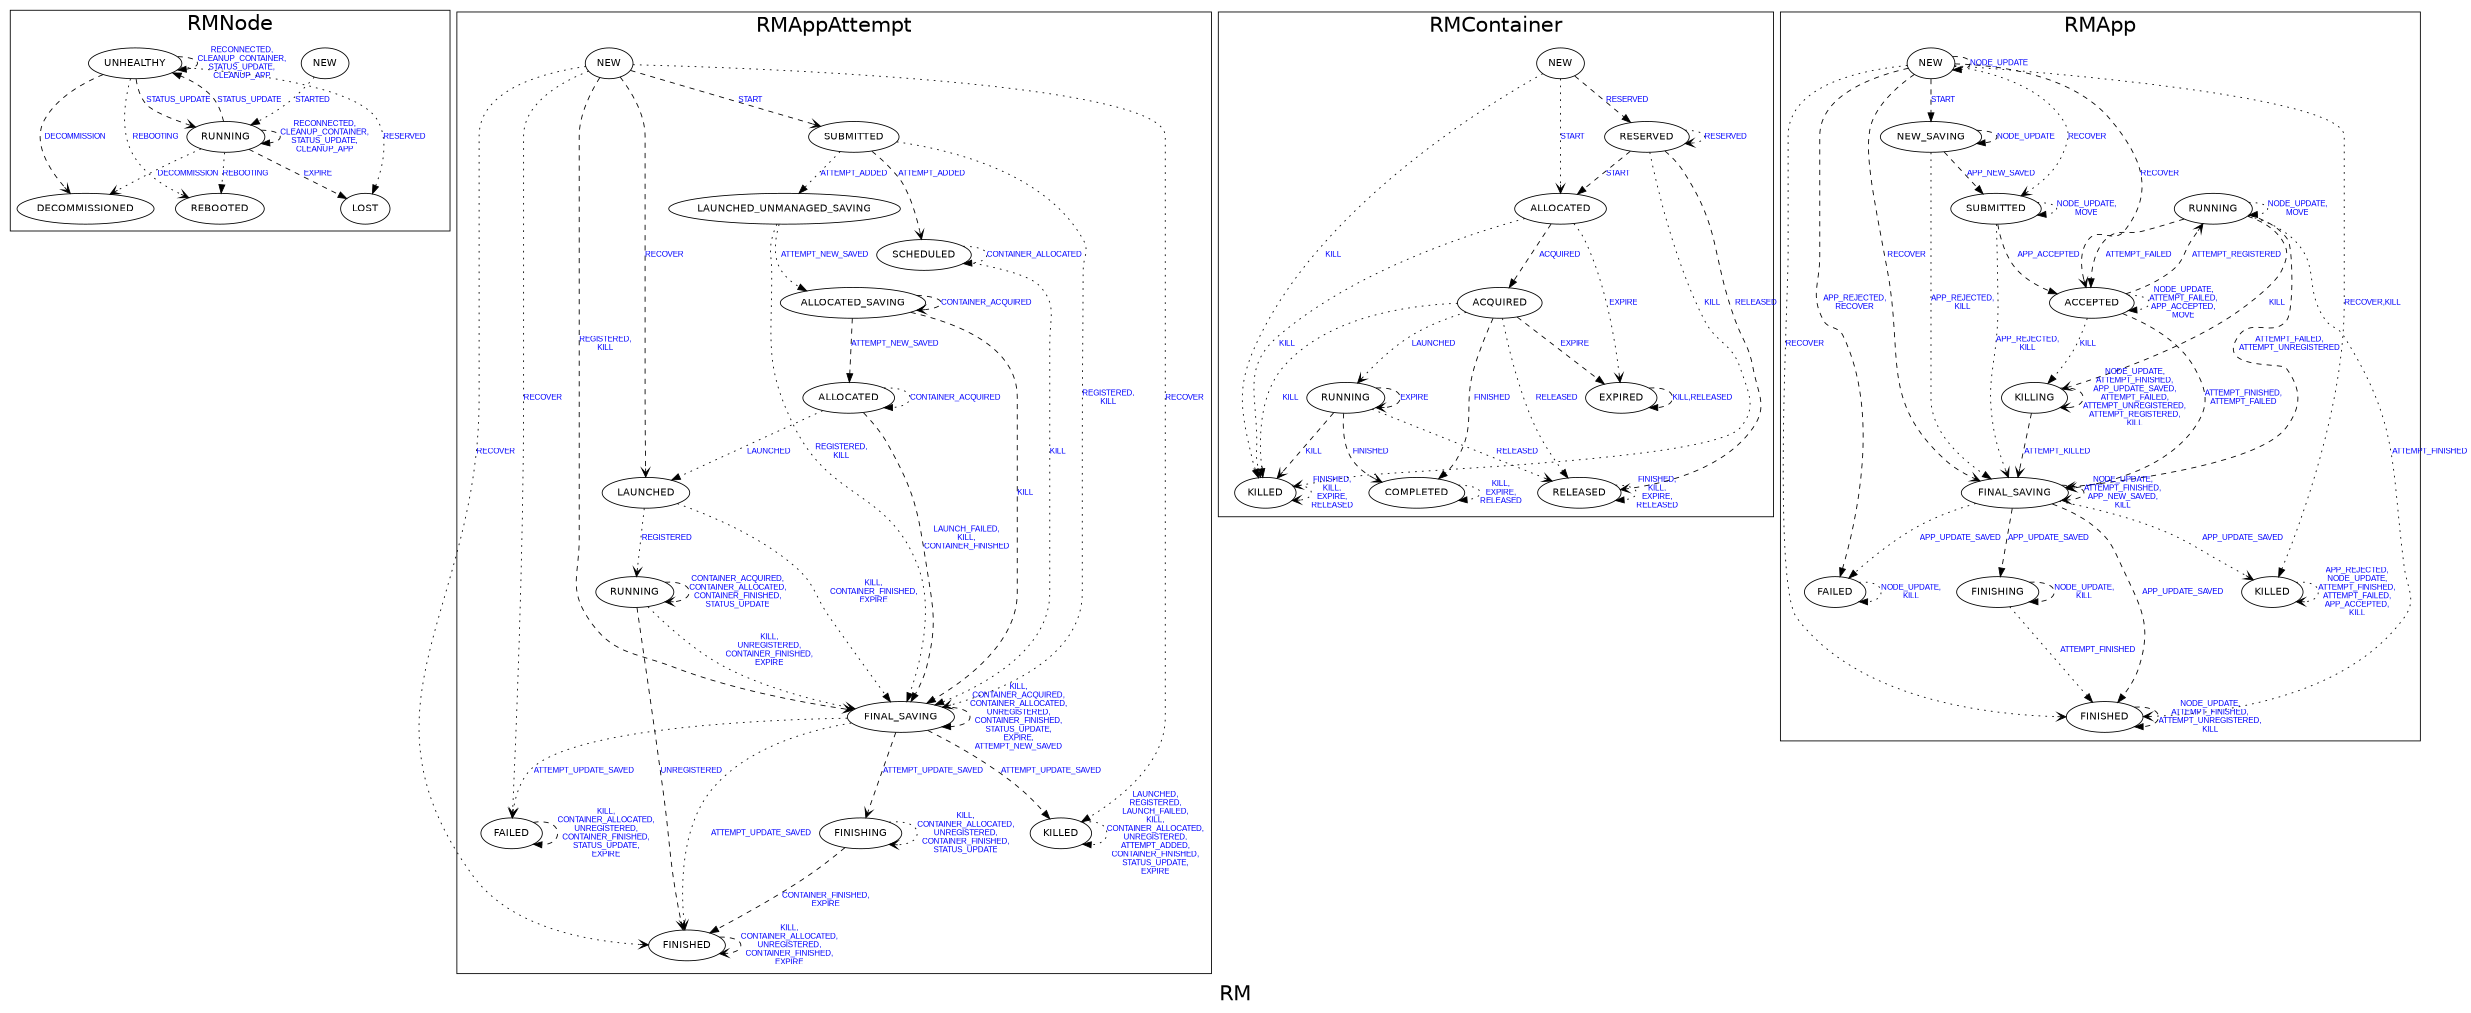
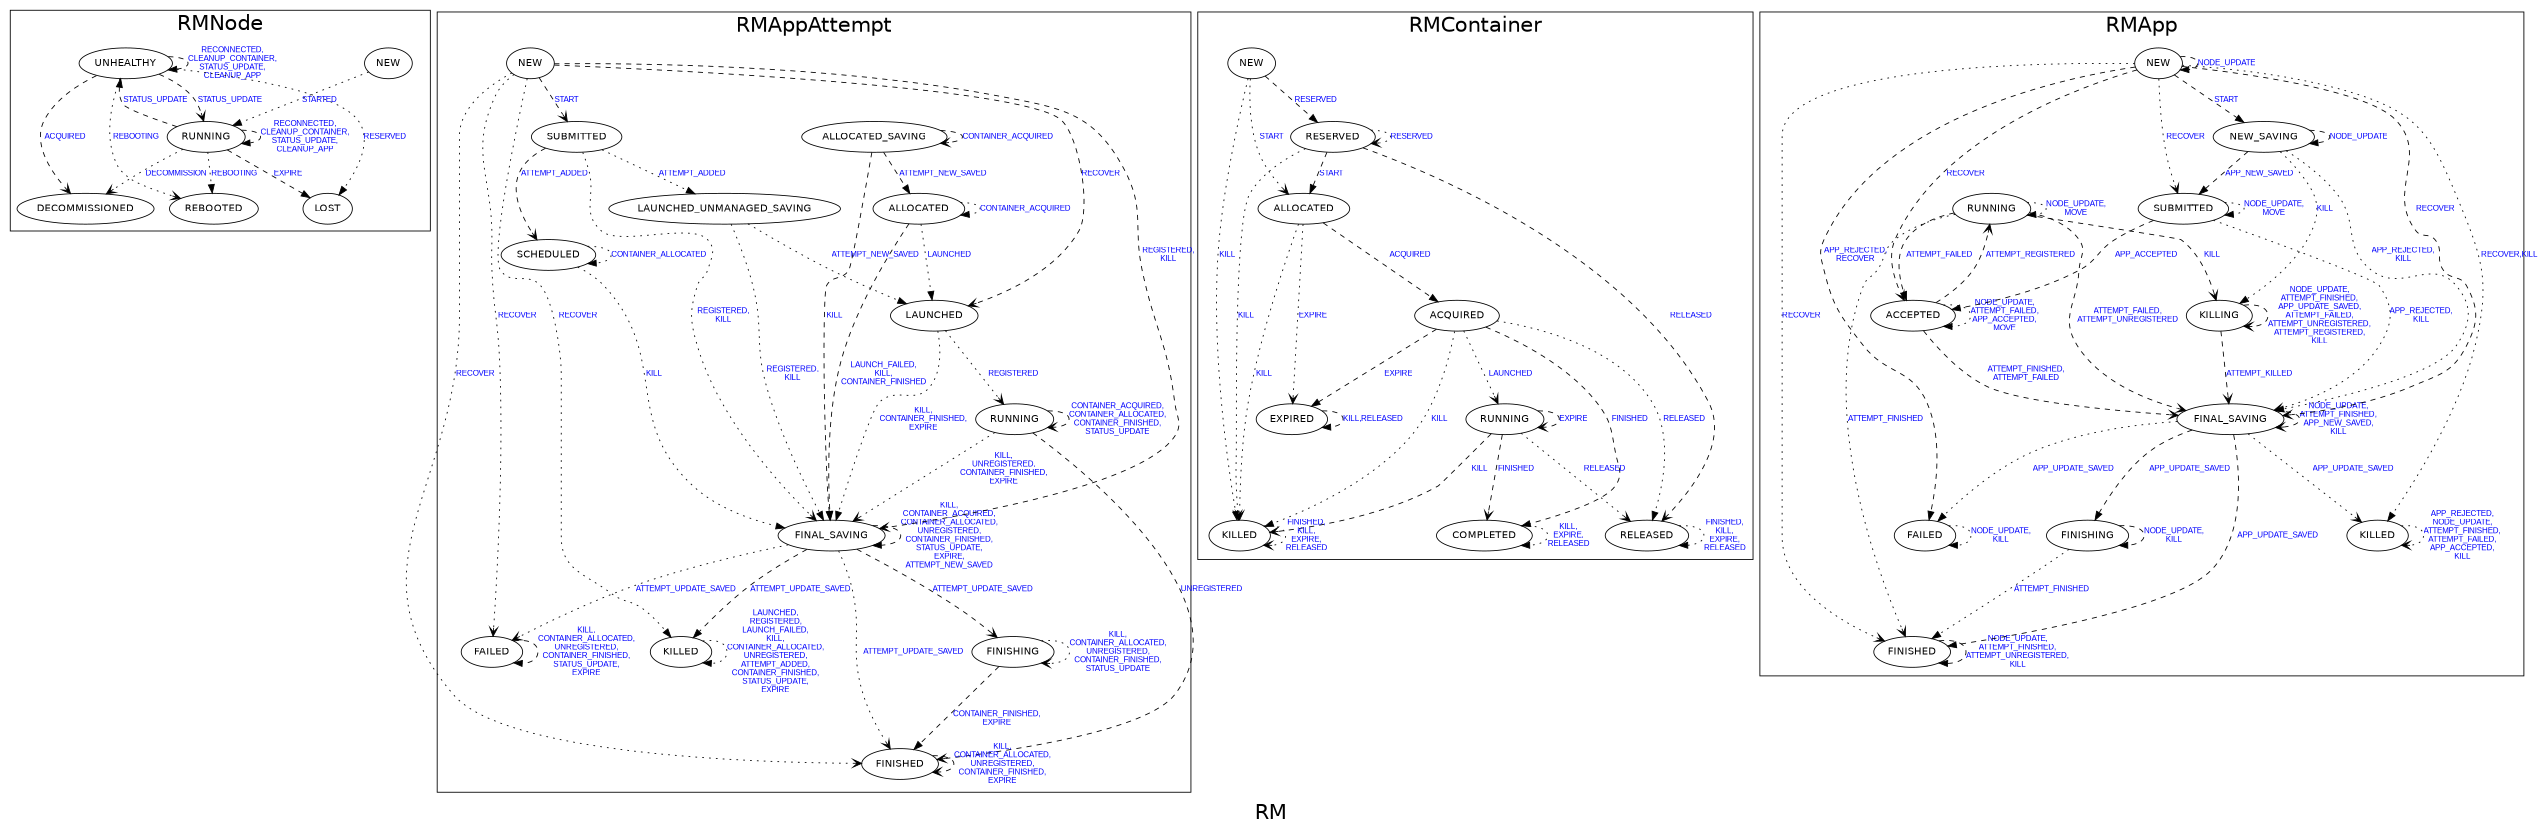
  digraph {
    fontname=Helvetica
    fontsize=24
    label=RM
    node [fontname=Helvetica fontsize=12]
    edge [arrowhead=normal fontcolor=blue fontname=Arial fontsize=9 style=dashed]
    n1 [label=UNHEALTHY]
    n2 [label=DECOMMISSIONED]
    n3 [label=LOST]
    n4 [label=REBOOTED]
    n5 [label=RUNNING]
    n6 [label=NEW]
    n7 [label=RUNNING]
    n8 [label=FINAL_SAVING]
    n9 [label=FINISHED]
    n10 [label=FAILED]
    n11 [label=KILLED]
    n12 [label=FINISHING]
    n13 [label=SCHEDULED]
    n14 [label=ALLOCATED_SAVING]
    n15 [label=ALLOCATED]
    n16 [label=NEW]
    n17 [label=SUBMITTED]
    n18 [label=LAUNCHED]
    n19 [label=LAUNCHED_UNMANAGED_SAVING]
    n20 [label=ACQUIRED]
    n21 [label=COMPLETED]
    n22 [label=RUNNING]
    n23 [label=KILLED]
    n24 [label=EXPIRED]
    n25 [label=RELEASED]
    n26 [label=NEW]
    n27 [label=ALLOCATED]
    n28 [label=RESERVED]
    n29 [label=RUNNING]
    n30 [label=FINISHED]
    n31 [label=ACCEPTED]
    n32 [label=FINAL_SAVING]
    n33 [label=KILLING]
    n34 [label=FINISHING]
    n35 [label=FAILED]
    n36 [label=KILLED]
    n37 [label=NEW]
    n38 [label=SUBMITTED]
    n39 [label=NEW_SAVING]
    subgraph cluster_1 {
      label=RMNode
      n1
      n2
      n3
      n4
      n5
      n6
    }
    subgraph cluster_2 {
      label=RMAppAttempt
      n7
      n8
      n9
      n10
      n11
      n12
      n13
      n14
      n15
      n16
      n17
      n18
      n19
    }
    subgraph cluster_3 {
      label=RMContainer
      n20
      n21
      n22
      n23
      n24
      n25
      n26
      n27
      n28
    }
    subgraph cluster_4 {
      label=RMApp
      n29
      n30
      n31
      n32
      n33
      n34
      n35
      n36
      n37
      n38
      n39
    }
    n1 -> n1 [label="RECONNECTED,\nCLEANUP_CONTAINER,\nSTATUS_UPDATE,\nCLEANUP_APP"]
-   n1 -> n2 [arrowhead=vee label=DECOMMISSION]
+   n1 -> n2 [arrowhead=vee label=ACQUIRED]
    n1 -> n3 [label=RESERVED style=dotted]
    n1 -> n4 [arrowhead=vee label=REBOOTING style=dotted]
    n1 -> n5 [arrowhead=vee label=STATUS_UPDATE]
    n5 -> n1 [label=STATUS_UPDATE]
    n5 -> n2 [arrowhead=vee label=DECOMMISSION style=dotted]
    n5 -> n3 [label=EXPIRE]
    n5 -> n4 [label=REBOOTING style=dotted]
    n5 -> n5 [label="RECONNECTED,\nCLEANUP_CONTAINER,\nSTATUS_UPDATE,\nCLEANUP_APP"]
    n6 -> n5 [label=STARTED style=dotted]
    n7 -> n7 [arrowhead=vee label="CONTAINER_ACQUIRED,\nCONTAINER_ALLOCATED,\nCONTAINER_FINISHED,\nSTATUS_UPDATE"]
    n7 -> n8 [arrowhead=vee label="KILL,\nUNREGISTERED,\nCONTAINER_FINISHED,\nEXPIRE" style=dotted]
    n7 -> n9 [arrowhead=vee label=UNREGISTERED]
    n8 -> n8 [label="KILL,\nCONTAINER_ACQUIRED,\nCONTAINER_ALLOCATED,\nUNREGISTERED,\nCONTAINER_FINISHED,\nSTATUS_UPDATE,\nEXPIRE,\nATTEMPT_NEW_SAVED"]
    n8 -> n9 [arrowhead=vee label=ATTEMPT_UPDATE_SAVED style=dotted]
    n8 -> n10 [arrowhead=vee label=ATTEMPT_UPDATE_SAVED style=dotted]
    n8 -> n11 [label=ATTEMPT_UPDATE_SAVED]
    n8 -> n12 [arrowhead=vee label=ATTEMPT_UPDATE_SAVED]
    n9 -> n9 [arrowhead=vee label="KILL,\nCONTAINER_ALLOCATED,\nUNREGISTERED,\nCONTAINER_FINISHED,\nEXPIRE"]
    n10 -> n10 [label="KILL,\nCONTAINER_ALLOCATED,\nUNREGISTERED,\nCONTAINER_FINISHED,\nSTATUS_UPDATE,\nEXPIRE"]
    n11 -> n11 [label="LAUNCHED,\nREGISTERED,\nLAUNCH_FAILED,\nKILL,\nCONTAINER_ALLOCATED,\nUNREGISTERED,\nATTEMPT_ADDED,\nCONTAINER_FINISHED,\nSTATUS_UPDATE,\nEXPIRE" style=dotted]
    n12 -> n9 [label="CONTAINER_FINISHED,\nEXPIRE"]
    n12 -> n12 [arrowhead=vee label="KILL,\nCONTAINER_ALLOCATED,\nUNREGISTERED,\nCONTAINER_FINISHED,\nSTATUS_UPDATE" style=dotted]
    n13 -> n8 [label=KILL style=dotted]
    n13 -> n13 [label=CONTAINER_ALLOCATED style=dotted]
    n14 -> n8 [label=KILL]
    n14 -> n14 [arrowhead=vee label=CONTAINER_ACQUIRED]
    n14 -> n15 [label=ATTEMPT_NEW_SAVED]
    n15 -> n8 [label="LAUNCH_FAILED,\nKILL,\nCONTAINER_FINISHED"]
    n15 -> n15 [label=CONTAINER_ACQUIRED style=dotted]
    n15 -> n18 [label=LAUNCHED style=dotted]
    n16 -> n8 [arrowhead=vee label="REGISTERED,\nKILL"]
    n16 -> n9 [arrowhead=vee label=RECOVER style=dotted]
    n16 -> n10 [arrowhead=vee label=RECOVER style=dotted]
    n16 -> n11 [label=RECOVER style=dotted]
    n16 -> n17 [arrowhead=vee label=START]
    n16 -> n18 [arrowhead=vee label=RECOVER]
    n17 -> n8 [arrowhead=vee label="REGISTERED,\nKILL" style=dotted]
    n17 -> n13 [arrowhead=vee label=ATTEMPT_ADDED]
    n17 -> n19 [label=ATTEMPT_ADDED style=dotted]
    n18 -> n7 [arrowhead=vee label=REGISTERED style=dotted]
    n18 -> n8 [label="KILL,\nCONTAINER_FINISHED,\nEXPIRE" style=dotted]
    n19 -> n8 [label="REGISTERED,\nKILL" style=dotted]
-   n19 -> n14 [label=ATTEMPT_NEW_SAVED style=dotted]
+   n19 -> n18 [label=ATTEMPT_NEW_SAVED style=dotted]
    n20 -> n21 [label=FINISHED]
    n20 -> n22 [arrowhead=vee label=LAUNCHED style=dotted]
    n20 -> n23 [label=KILL style=dotted]
    n20 -> n24 [label=EXPIRE]
    n20 -> n25 [label=RELEASED style=dotted]
    n21 -> n21 [label="KILL,\nEXPIRE,\nRELEASED" style=dotted]
    n22 -> n21 [arrowhead=vee label=FINISHED]
    n22 -> n22 [arrowhead=vee label=EXPIRE]
    n22 -> n23 [arrowhead=vee label=KILL]
    n22 -> n25 [arrowhead=vee label=RELEASED style=dotted]
    n23 -> n23 [arrowhead=vee label="FINISHED,\nKILL,\nEXPIRE,\nRELEASED" style=dotted]
    n24 -> n24 [label="KILL,RELEASED"]
    n25 -> n25 [label="FINISHED,\nKILL,\nEXPIRE,\nRELEASED" style=dotted]
    n26 -> n23 [label=KILL style=dotted]
    n26 -> n27 [arrowhead=vee label=START style=dotted]
    n26 -> n28 [label=RESERVED]
    n27 -> n20 [label=ACQUIRED]
    n27 -> n23 [arrowhead=vee label=KILL style=dotted]
    n27 -> n24 [arrowhead=vee label=EXPIRE style=dotted]
    n28 -> n23 [arrowhead=vee label=KILL style=dotted]
    n28 -> n25 [arrowhead=vee label=RELEASED]
    n28 -> n27 [label=START]
    n28 -> n28 [arrowhead=vee label=RESERVED style=dotted]
    n29 -> n29 [label="NODE_UPDATE,\nMOVE" style=dotted]
    n29 -> n30 [arrowhead=vee label=ATTEMPT_FINISHED style=dotted]
    n29 -> n31 [label=ATTEMPT_FAILED]
    n29 -> n32 [arrowhead=vee label="ATTEMPT_FAILED,\nATTEMPT_UNREGISTERED"]
    n29 -> n33 [arrowhead=vee label=KILL]
    n30 -> n30 [label="NODE_UPDATE,\nATTEMPT_FINISHED,\nATTEMPT_UNREGISTERED,\nKILL"]
    n31 -> n29 [arrowhead=vee label=ATTEMPT_REGISTERED]
    n31 -> n31 [label="NODE_UPDATE,\nATTEMPT_FAILED,\nAPP_ACCEPTED,\nMOVE" style=dotted]
    n31 -> n32 [arrowhead=vee label="ATTEMPT_FINISHED,\nATTEMPT_FAILED"]
-   n31 -> n33 [label=KILL style=dotted]
+   n39 -> n33 [label=KILL style=dotted]
    n32 -> n30 [label=APP_UPDATE_SAVED]
    n32 -> n32 [arrowhead=vee label="NODE_UPDATE,\nATTEMPT_FINISHED,\nAPP_NEW_SAVED,\nKILL"]
    n32 -> n34 [label=APP_UPDATE_SAVED]
    n32 -> n35 [label=APP_UPDATE_SAVED style=dotted]
    n32 -> n36 [arrowhead=vee label=APP_UPDATE_SAVED style=dotted]
    n33 -> n32 [arrowhead=vee label=ATTEMPT_KILLED]
    n33 -> n33 [arrowhead=vee label="NODE_UPDATE,\nATTEMPT_FINISHED,\nAPP_UPDATE_SAVED,\nATTEMPT_FAILED,\nATTEMPT_UNREGISTERED,\nATTEMPT_REGISTERED,\nKILL"]
    n34 -> n30 [label=ATTEMPT_FINISHED style=dotted]
    n34 -> n34 [label="NODE_UPDATE,\nKILL"]
    n35 -> n35 [label="NODE_UPDATE,\nKILL" style=dotted]
    n36 -> n36 [arrowhead=vee label="APP_REJECTED,\nNODE_UPDATE,\nATTEMPT_FINISHED,\nATTEMPT_FAILED,\nAPP_ACCEPTED,\nKILL" style=dotted]
    n37 -> n30 [arrowhead=vee label=RECOVER style=dotted]
    n37 -> n31 [arrowhead=vee label=RECOVER]
    n37 -> n32 [arrowhead=vee label=RECOVER]
    n37 -> n35 [label="APP_REJECTED,\nRECOVER"]
    n37 -> n36 [label="RECOVER,KILL" style=dotted]
    n37 -> n37 [label=NODE_UPDATE]
    n37 -> n38 [arrowhead=vee label=RECOVER style=dotted]
    n37 -> n39 [label=START]
    n38 -> n31 [label=APP_ACCEPTED]
    n38 -> n32 [arrowhead=vee label="APP_REJECTED,\nKILL" style=dotted]
    n38 -> n38 [label="NODE_UPDATE,\nMOVE" style=dotted]
    n39 -> n32 [label="APP_REJECTED,\nKILL" style=dotted]
    n39 -> n38 [label=APP_NEW_SAVED]
    n39 -> n39 [label=NODE_UPDATE]
  }
